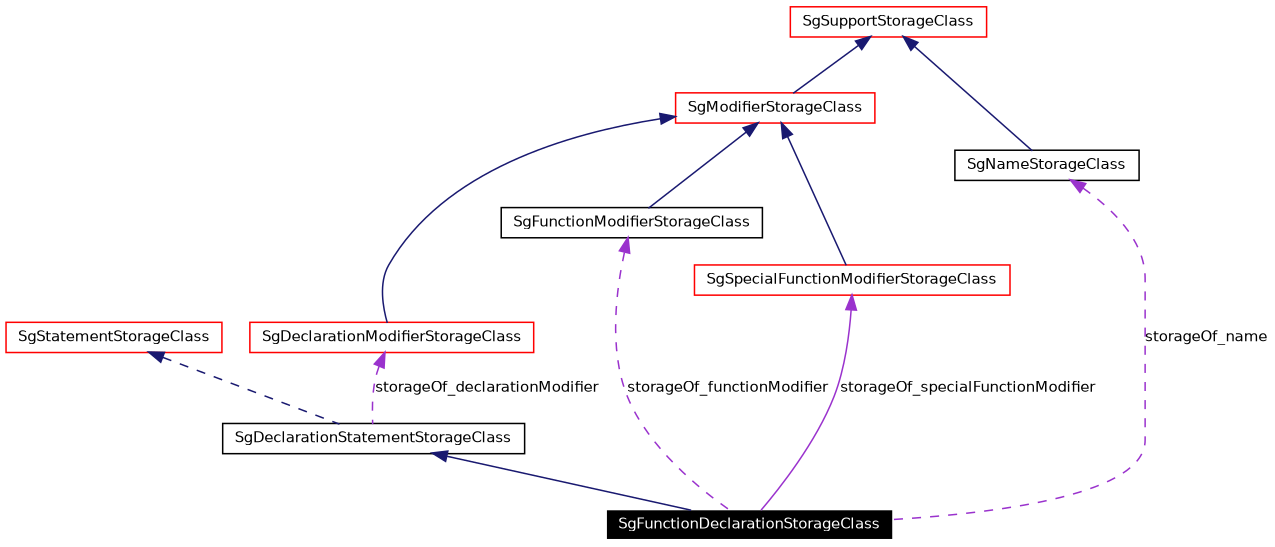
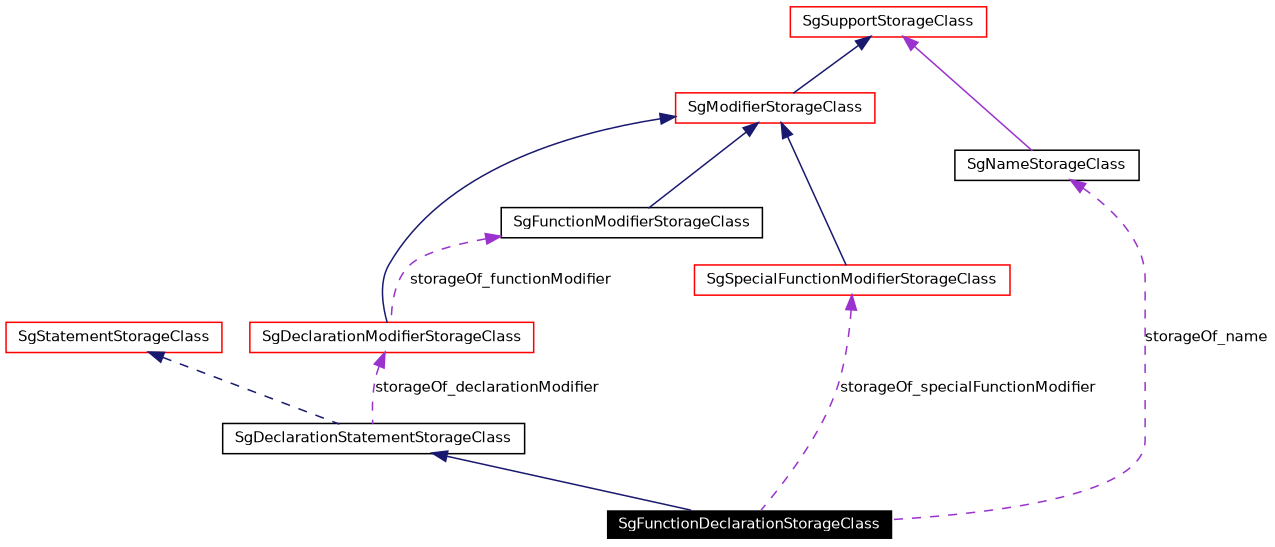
  digraph {
    node [color=red fontname=Helvetica fontsize=10 shape=record]
    edge [color=midnightblue dir=back fontname=Helvetica fontsize=10 labelfontname=Helvetica labelfontsize=10 style=solid]
    n1 [color=white fillcolor=black fontcolor=white height=0.2 label=SgFunctionDeclarationStorageClass style=filled width=0.4]
    n2 [color=black height=0.2 label=SgDeclarationStatementStorageClass width=0.4]
    n3 [height=0.2 label=SgStatementStorageClass width=0.4]
    n4 [height=0.2 label=SgDeclarationModifierStorageClass width=0.4]
    n5 [height=0.2 label=SgModifierStorageClass width=0.4]
    n6 [color=black height=0.2 label=SgFunctionModifierStorageClass width=0.4]
    n7 [height=0.2 label=SgSpecialFunctionModifierStorageClass width=0.4]
    n8 [height=0.2 label=SgSupportStorageClass width=0.4]
    n9 [color=black height=0.2 label=SgNameStorageClass width=0.4]
    n2 -> n1
    n3 -> n2 [style=dashed]
    n4 -> n2 [color=darkorchid3 label=storageOf_declarationModifier style=dashed]
    n5 -> n4
    n5 -> n6
    n5 -> n7
-   n6 -> n1 [color=darkorchid3 label=storageOf_functionModifier style=dashed]
-   n7 -> n1 [color=darkorchid3 label=storageOf_specialFunctionModifier]
+   n6 -> n4 [color=darkorchid3 label=storageOf_functionModifier style=dashed]
+   n7 -> n1 [color=darkorchid3 label=storageOf_specialFunctionModifier style=dashed]
    n8 -> n5
-   n8 -> n9
+   n8 -> n9 [color=darkorchid3]
    n9 -> n1 [color=darkorchid3 label=storageOf_name style=dashed]
  }
